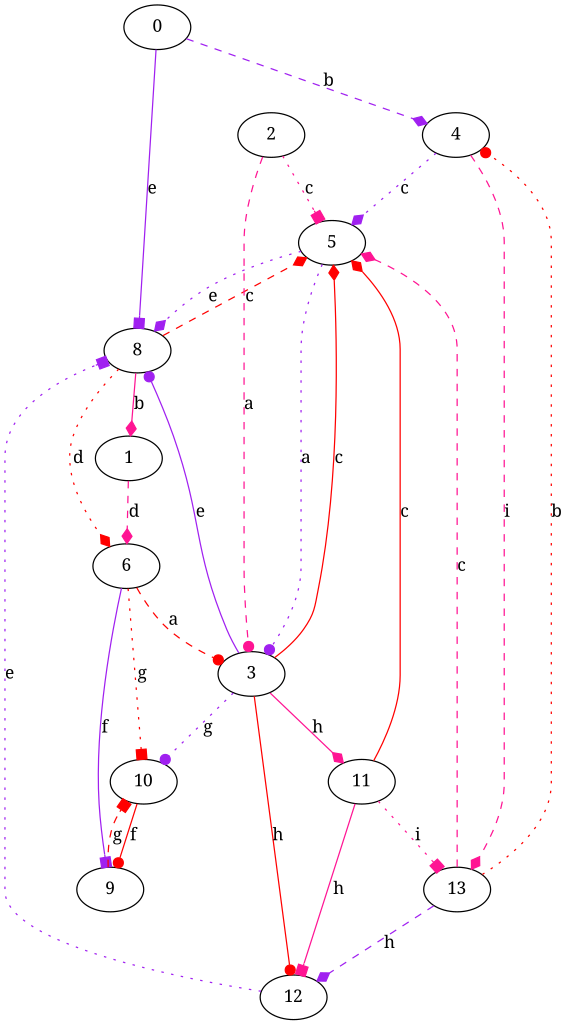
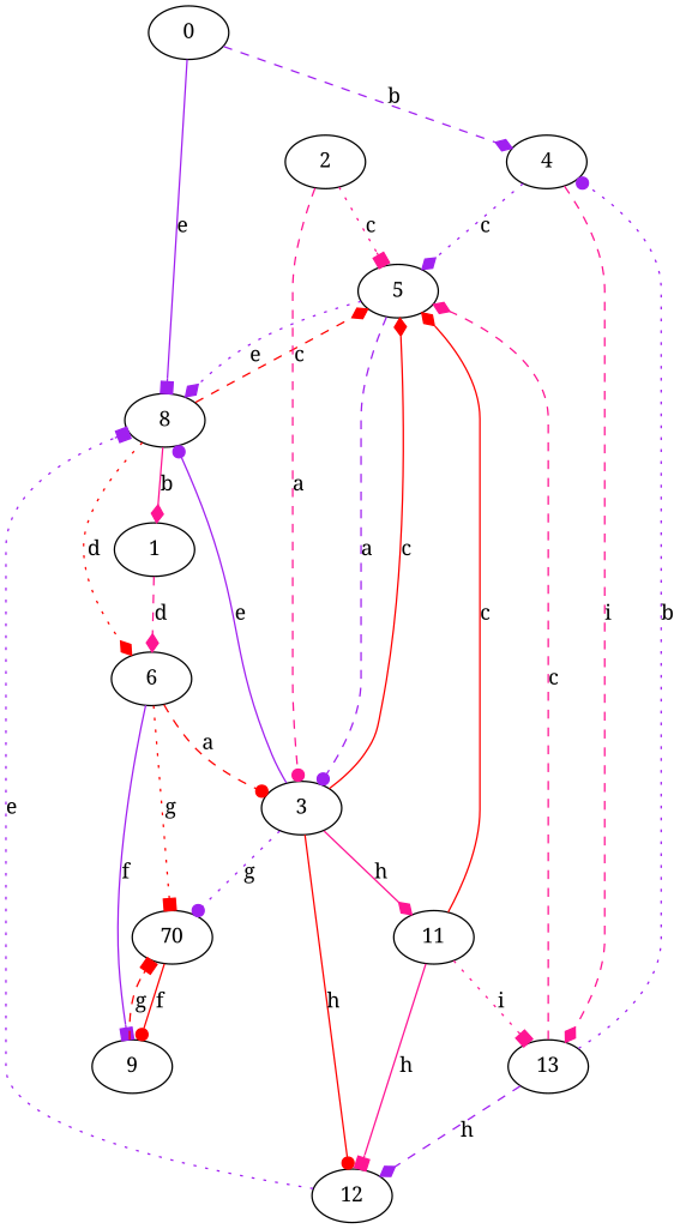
  strict digraph {
    fontname="Noto Serif"
    node [fontname="Noto Serif"]
    edge [arrowhead=diamond color=purple fontname="Noto Serif" style=solid]
    0
    4
    8
    5
    13
    1
    6
    2
    3
-   10
+   10 [label=70]
    11
    12
    9
    0 -> 4 [label=b style=dashed]
    0 -> 8 [arrowhead=box label=e]
    4 -> 5 [label=c style=dotted]
    4 -> 13 [color=deeppink label=i style=dashed]
    8 -> 5 [color=red label=c style=dashed]
    8 -> 1 [color=deeppink label=b]
    8 -> 6 [color=red label=d style=dotted]
    5 -> 8 [label=e style=dotted]
-   5 -> 3 [arrowhead=dot label=a style=dotted]
-   13 -> 4 [arrowhead=dot color=red label=b style=dotted]
+   5 -> 3 [arrowhead=dot label=a style=dashed]
+   13 -> 4 [arrowhead=dot label=b style=dotted]
    13 -> 5 [color=deeppink label=c style=dashed]
    13 -> 12 [label=h style=dashed]
    1 -> 6 [color=deeppink label=d style=dashed]
    6 -> 3 [arrowhead=dot color=red label=a style=dashed]
    6 -> 10 [arrowhead=box color=red label=g style=dotted]
    6 -> 9 [arrowhead=box label=f]
    2 -> 5 [arrowhead=box color=deeppink label=c style=dotted]
    2 -> 3 [arrowhead=dot color=deeppink label=a style=dashed]
    3 -> 8 [arrowhead=dot label=e]
    3 -> 5 [color=red label=c]
    3 -> 10 [arrowhead=dot label=g style=dotted]
    3 -> 11 [color=deeppink label=h]
    3 -> 12 [arrowhead=dot color=red label=h]
    10 -> 9 [arrowhead=dot color=red label=f]
    11 -> 5 [color=red label=c]
    11 -> 13 [arrowhead=box color=deeppink label=i style=dotted]
    11 -> 12 [arrowhead=box color=deeppink label=h]
    12 -> 8 [arrowhead=box label=e style=dotted]
    9 -> 10 [arrowhead=box color=red label=g style=dashed]
  }
